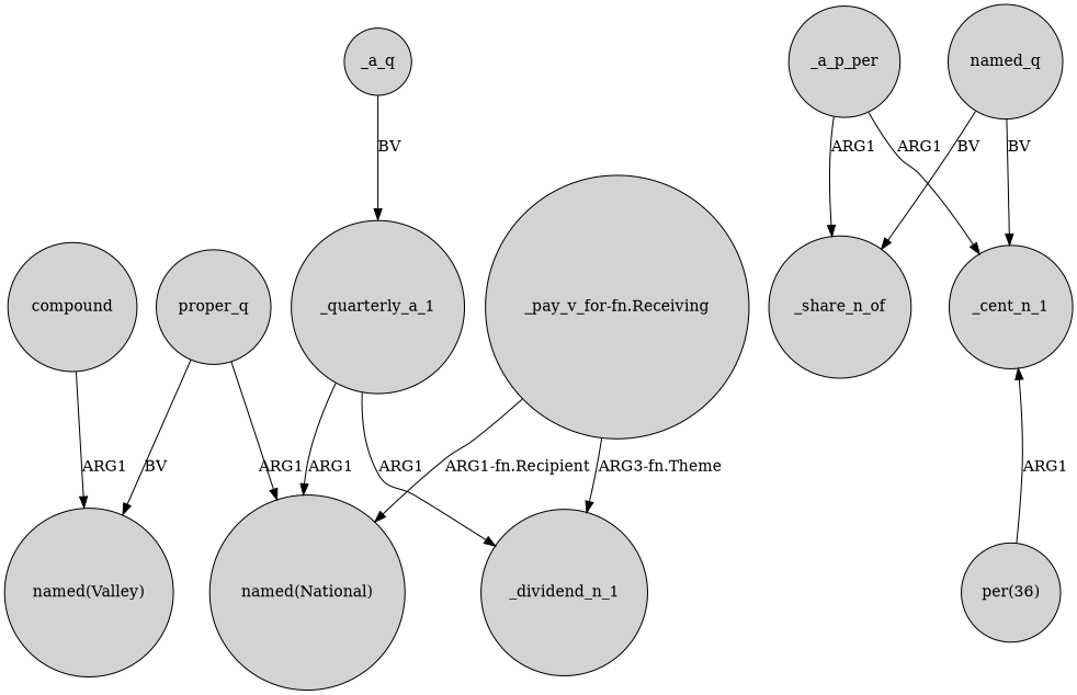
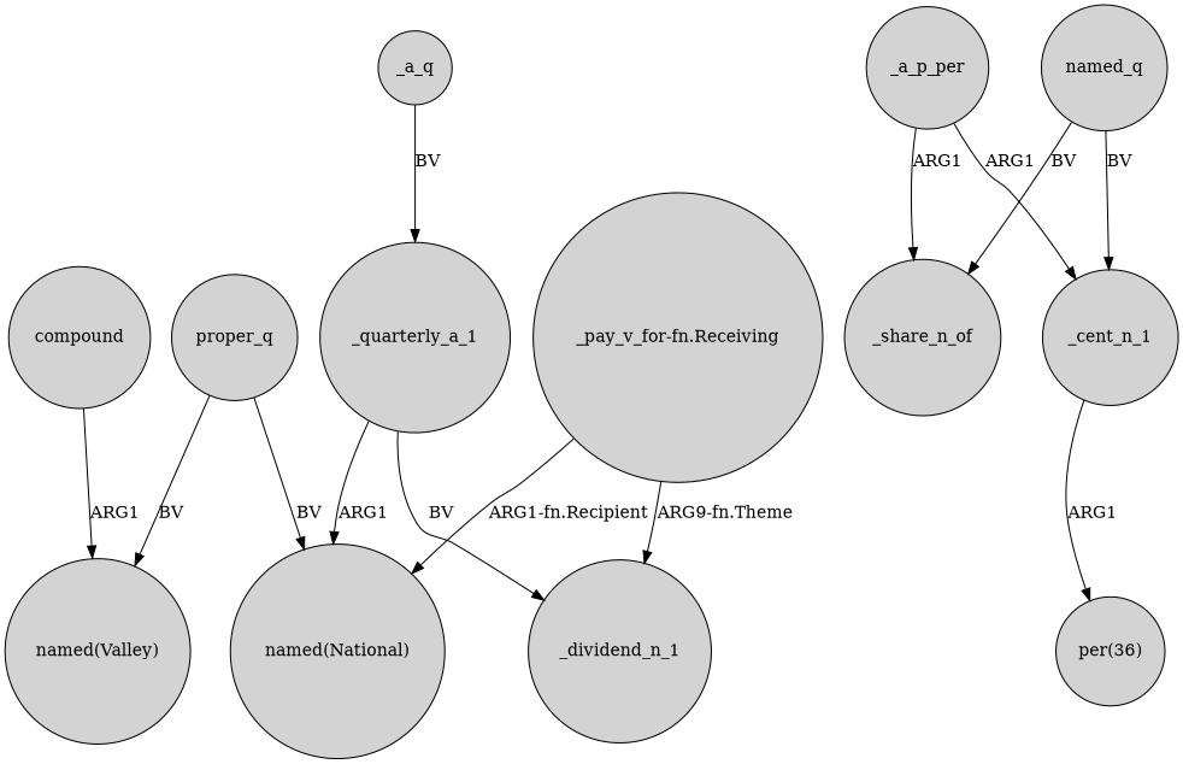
  digraph {
    node [shape=circle style=filled]
    proper_q
    "named(Valley)"
    "named(National)"
    _a_p_per
    _share_n_of
    _cent_n_1
    compound
    n8 [label="per(36)"]
    n9 [label=named_q]
    _a_q
    _quarterly_a_1
    _dividend_n_1
    "_pay_v_for-fn.Receiving"
    proper_q -> "named(Valley)" [label=BV]
-   proper_q -> "named(National)" [label=ARG1]
+   proper_q -> "named(National)" [label=BV]
    _a_p_per -> _share_n_of [label=ARG1]
    _a_p_per -> _cent_n_1 [label=ARG1]
    compound -> "named(Valley)" [label=ARG1]
-   n8 -> _cent_n_1 [label=ARG1]
+   _cent_n_1 -> n8 [label=ARG1]
    n9 -> _share_n_of [label=BV]
    n9 -> _cent_n_1 [label=BV]
    _a_q -> _quarterly_a_1 [label=BV]
    _quarterly_a_1 -> "named(National)" [label=ARG1]
-   _quarterly_a_1 -> _dividend_n_1 [label=ARG1]
+   _quarterly_a_1 -> _dividend_n_1 [label=BV]
    "_pay_v_for-fn.Receiving" -> "named(National)" [label="ARG1-fn.Recipient"]
-   "_pay_v_for-fn.Receiving" -> _dividend_n_1 [label="ARG3-fn.Theme"]
+   "_pay_v_for-fn.Receiving" -> _dividend_n_1 [label="ARG9-fn.Theme"]
  }
